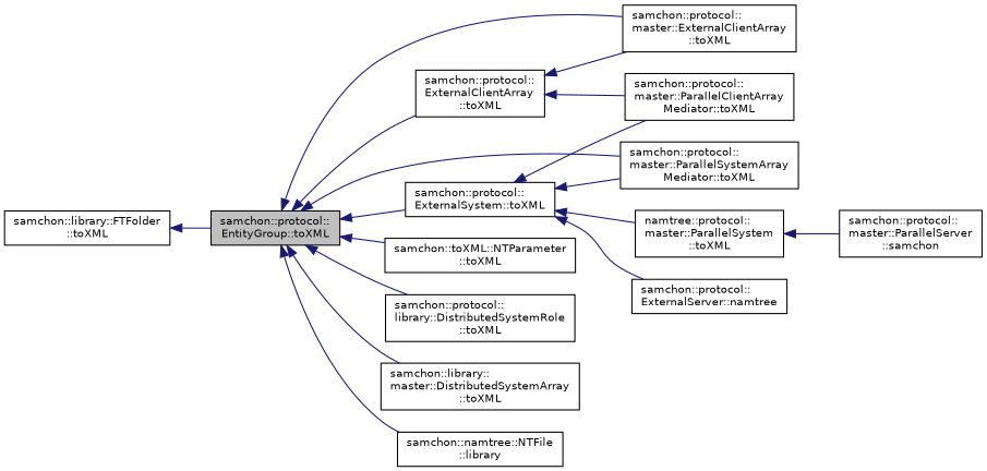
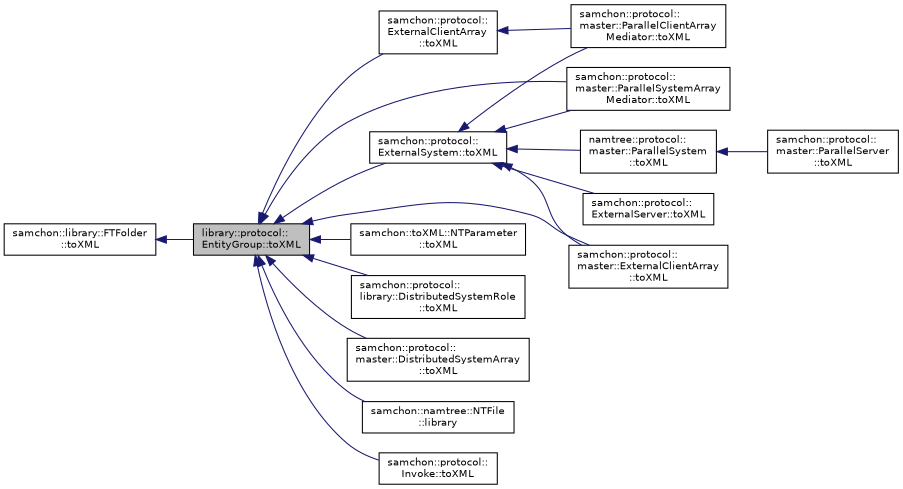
  digraph {
    rankdir=LR
    node [color=black fillcolor=white fontname=Helvetica fontsize=10 shape=record style=filled]
    edge [color=midnightblue dir=back fontname=Helvetica fontsize=10 labelfontname=Helvetica labelfontsize=10 style=solid]
-   n1 [fillcolor=grey75 fontcolor=black height=0.2 label="samchon::protocol::\lEntityGroup::toXML" width=0.4]
+   n1 [fillcolor=grey75 fontcolor=black height=0.2 label="library::protocol::\lEntityGroup::toXML" width=0.4]
    n2 [height=0.2 label="samchon::protocol::\lExternalClientArray\l::toXML" width=0.4]
    n3 [height=0.2 label="samchon::protocol::\lmaster::ParallelSystemArray\lMediator::toXML" width=0.4]
    n4 [height=0.2 label="samchon::toXML::NTParameter\l::toXML" width=0.4]
    n5 [height=0.2 label="samchon::protocol::\llibrary::DistributedSystemRole\l::toXML" width=0.4]
-   n6 [height=0.2 label="samchon::library::\lmaster::DistributedSystemArray\l::toXML" width=0.4]
+   n6 [height=0.2 label="samchon::protocol::\lmaster::DistributedSystemArray\l::toXML" width=0.4]
    n7 [height=0.2 label="samchon::protocol::\lExternalSystem::toXML" width=0.4]
    n8 [height=0.2 label="samchon::protocol::\lmaster::ExternalClientArray\l::toXML" width=0.4]
    n9 [height=0.2 label="samchon::namtree::NTFile\l::library" width=0.4]
+   n10 [height=0.2 label="samchon::protocol::\lInvoke::toXML" width=0.4]
    n11 [height=0.2 label="samchon::library::FTFolder\l::toXML" width=0.4]
    n12 [height=0.2 label="samchon::protocol::\lmaster::ParallelClientArray\lMediator::toXML" width=0.4]
-   n13 [height=0.2 label="samchon::protocol::\lExternalServer::namtree" width=0.4]
+   n13 [height=0.2 label="samchon::protocol::\lExternalServer::toXML" width=0.4]
    n14 [height=0.2 label="namtree::protocol::\lmaster::ParallelSystem\l::toXML" width=0.4]
-   n15 [height=0.2 label="samchon::protocol::\lmaster::ParallelServer\l::samchon" width=0.4]
+   n15 [height=0.2 label="samchon::protocol::\lmaster::ParallelServer\l::toXML" width=0.4]
    n1 -> n2
    n1 -> n3
    n1 -> n4
    n1 -> n5
    n1 -> n6
    n1 -> n7
    n1 -> n8
    n1 -> n9
+   n1 -> n10
    n2 -> n12
    n7 -> n3
-   n2 -> n8
+   n7 -> n8
    n7 -> n12
    n7 -> n13
    n7 -> n14
    n11 -> n1
    n14 -> n15
  }
